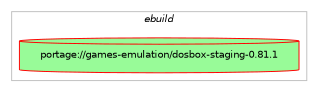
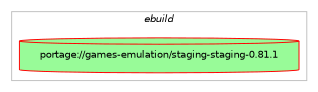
  digraph {
    compound=true
    concentrate=true
    fontname=Helvetica
    fontsize=10
    newrank=true
    rankdir=LR
    ranksep=1.5
-   n1 [color=red fontname=Helvetica fontsize=10 label="portage://games-emulation/dosbox-staging-0.81.1" width=4 style=filled fillcolor=palegreen shape=cylinder]
+   n1 [color=red fontname=Helvetica fontsize=10 label="portage://games-emulation/staging-staging-0.81.1" width=4 style=filled fillcolor=palegreen shape=cylinder]
    subgraph cluster_1 {
      color=gray
      label=<<i>ebuild</i>>
      n1
    }
    subgraph cluster_2 {
      color=gray
      label=<<i>dependencies</i>>
      subgraph cluster_3 {
        color=gray
        fillcolor="#eeeeee"
        label=<<i>compile</i>>
        style=filled
      }
      subgraph cluster_4 {
        color=gray
        fillcolor="#eeeeee"
        label=<<i>compile and run</i>>
        style=filled
      }
      subgraph cluster_5 {
        color=gray
        fillcolor="#eeeeee"
        label=<<i>run</i>>
        style=filled
      }
    }
    subgraph cluster_6 {
      color=gray
      label=<<i>candidates</i>>
      rank=same
    }
  }
